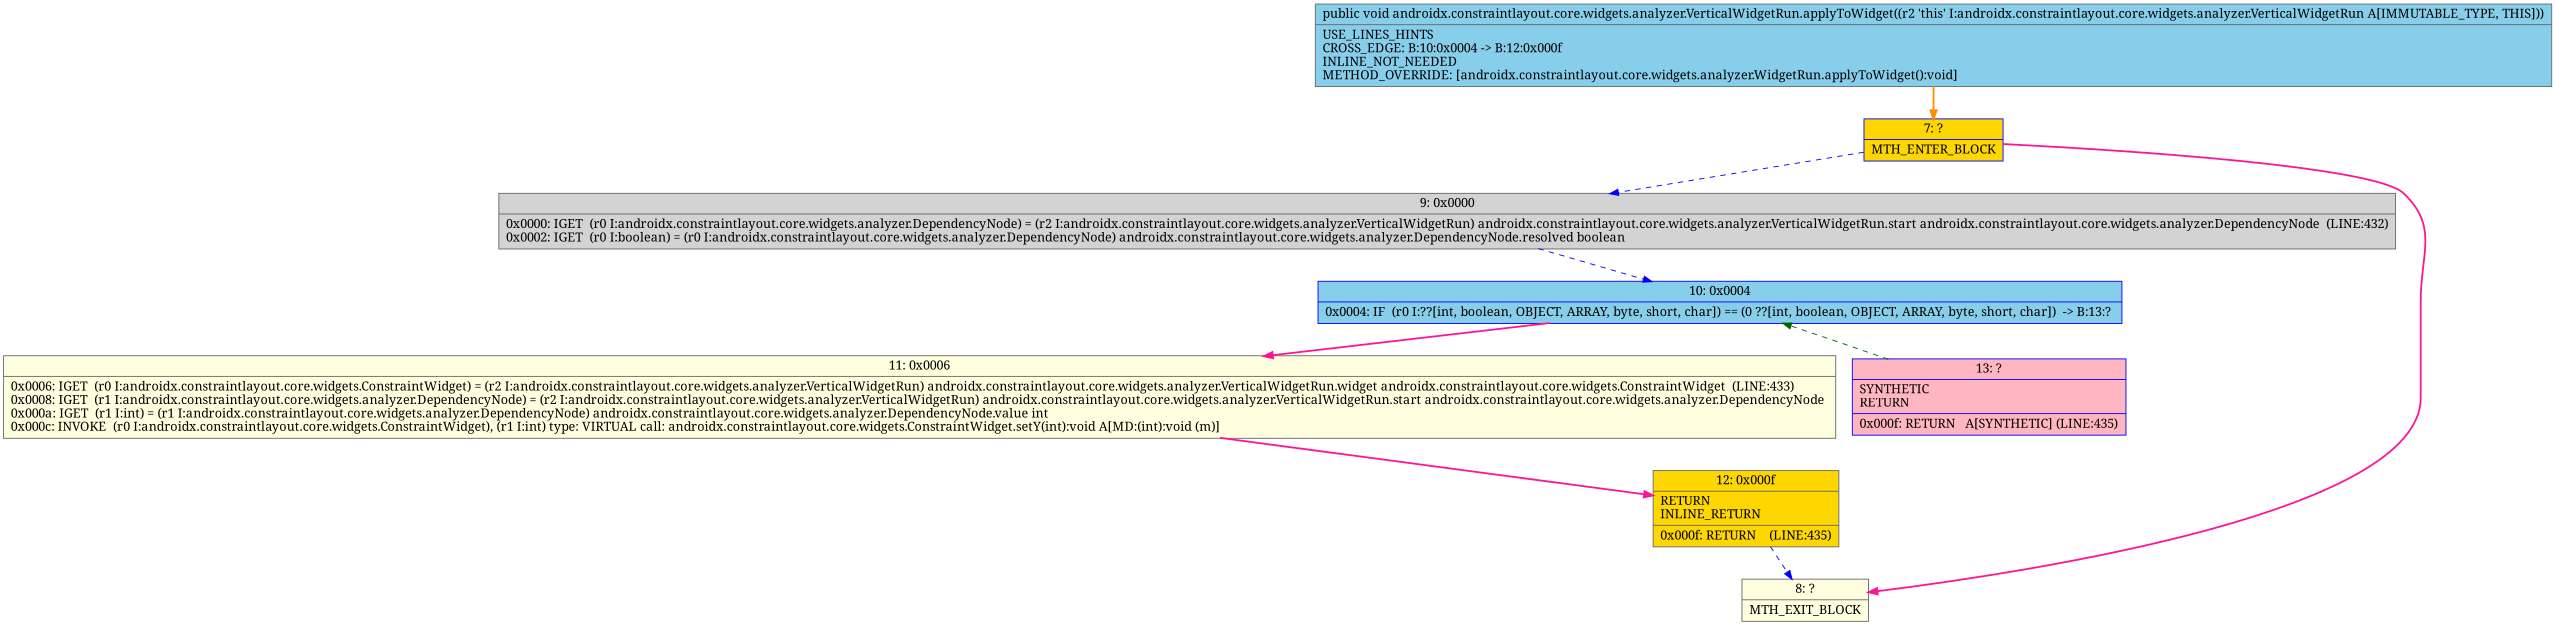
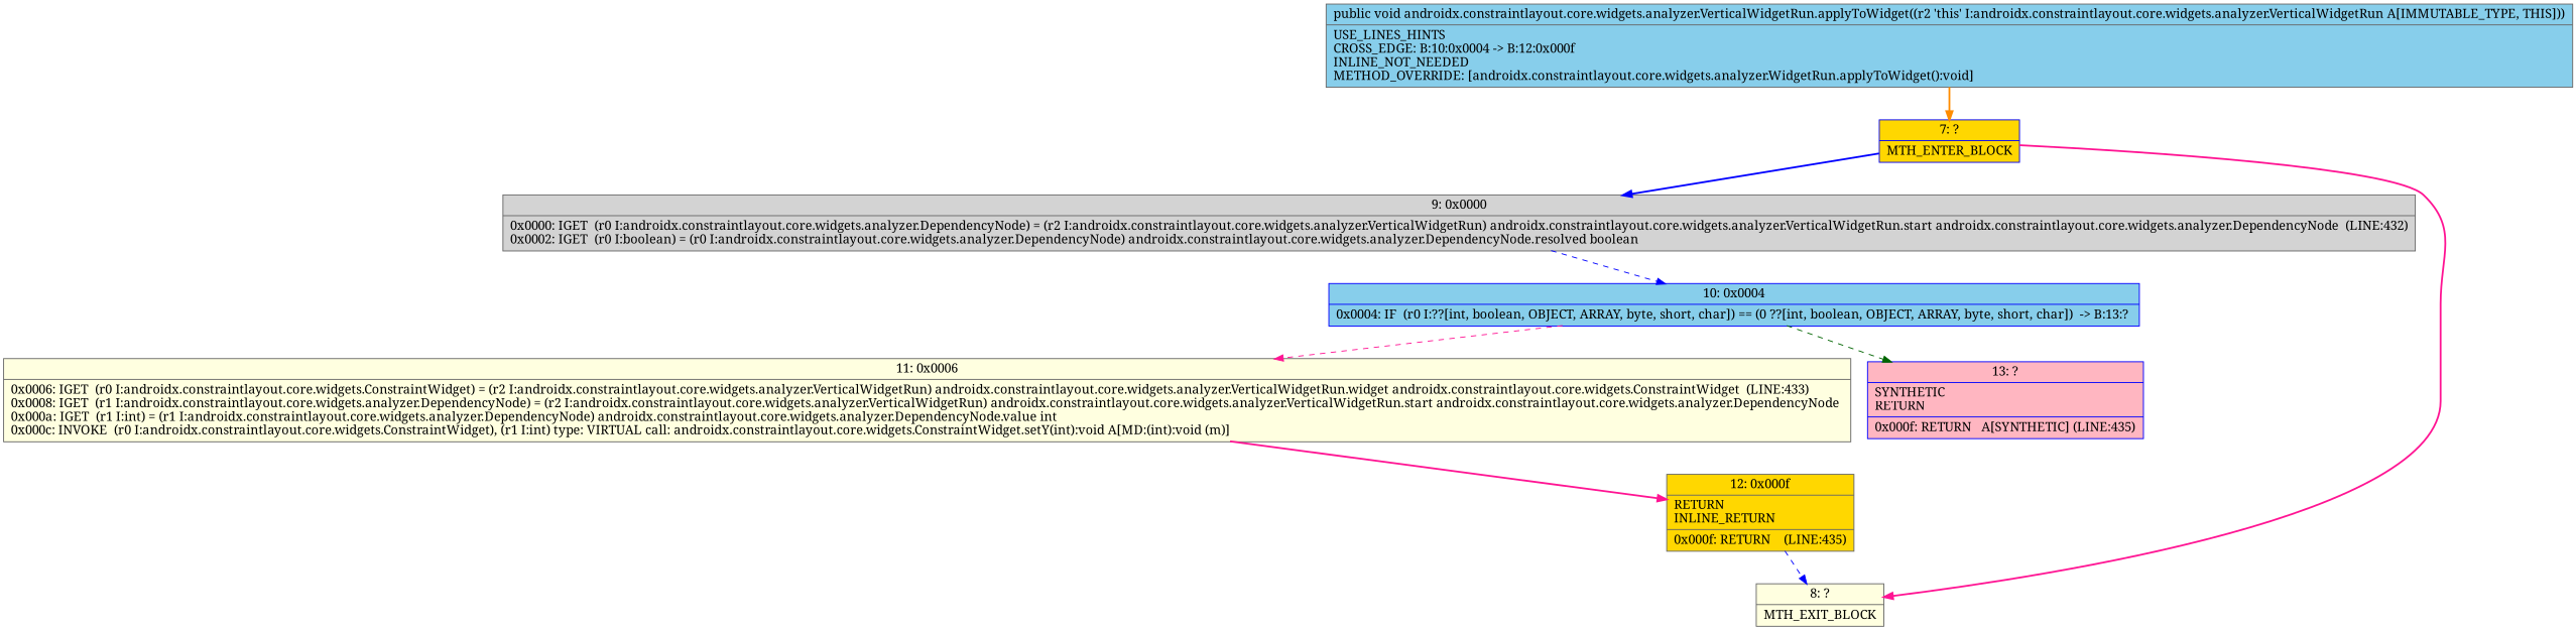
  digraph {
    fontname="Noto Serif"
    node [color=gray40 fillcolor=gold fontname="Noto Serif" shape=record style=filled]
    edge [color=blue fontname="Noto Serif" style=bold]
    n1 [color=blue label="{7\:\ ?|MTH_ENTER_BLOCK\l}"]
    n2 [fillcolor=lightgrey label="{9\:\ 0x0000|0x0000: IGET  (r0 I:androidx.constraintlayout.core.widgets.analyzer.DependencyNode) = (r2 I:androidx.constraintlayout.core.widgets.analyzer.VerticalWidgetRun) androidx.constraintlayout.core.widgets.analyzer.VerticalWidgetRun.start androidx.constraintlayout.core.widgets.analyzer.DependencyNode  (LINE:432)\l0x0002: IGET  (r0 I:boolean) = (r0 I:androidx.constraintlayout.core.widgets.analyzer.DependencyNode) androidx.constraintlayout.core.widgets.analyzer.DependencyNode.resolved boolean \l}"]
    n3 [fillcolor=lightyellow label="{8\:\ ?|MTH_EXIT_BLOCK\l}"]
    n4 [color=blue fillcolor=skyblue label="{10\:\ 0x0004|0x0004: IF  (r0 I:??[int, boolean, OBJECT, ARRAY, byte, short, char]) == (0 ??[int, boolean, OBJECT, ARRAY, byte, short, char])  \-\> B:13:? \l}"]
    n5 [fillcolor=lightyellow label="{11\:\ 0x0006|0x0006: IGET  (r0 I:androidx.constraintlayout.core.widgets.ConstraintWidget) = (r2 I:androidx.constraintlayout.core.widgets.analyzer.VerticalWidgetRun) androidx.constraintlayout.core.widgets.analyzer.VerticalWidgetRun.widget androidx.constraintlayout.core.widgets.ConstraintWidget  (LINE:433)\l0x0008: IGET  (r1 I:androidx.constraintlayout.core.widgets.analyzer.DependencyNode) = (r2 I:androidx.constraintlayout.core.widgets.analyzer.VerticalWidgetRun) androidx.constraintlayout.core.widgets.analyzer.VerticalWidgetRun.start androidx.constraintlayout.core.widgets.analyzer.DependencyNode \l0x000a: IGET  (r1 I:int) = (r1 I:androidx.constraintlayout.core.widgets.analyzer.DependencyNode) androidx.constraintlayout.core.widgets.analyzer.DependencyNode.value int \l0x000c: INVOKE  (r0 I:androidx.constraintlayout.core.widgets.ConstraintWidget), (r1 I:int) type: VIRTUAL call: androidx.constraintlayout.core.widgets.ConstraintWidget.setY(int):void A[MD:(int):void (m)]\l}"]
    n6 [color=blue fillcolor=lightpink label="{13\:\ ?|SYNTHETIC\lRETURN\l|0x000f: RETURN   A[SYNTHETIC] (LINE:435)\l}"]
    n7 [label="{12\:\ 0x000f|RETURN\lINLINE_RETURN\l|0x000f: RETURN    (LINE:435)\l}"]
    n8 [fillcolor=skyblue label="{public void androidx.constraintlayout.core.widgets.analyzer.VerticalWidgetRun.applyToWidget((r2 'this' I:androidx.constraintlayout.core.widgets.analyzer.VerticalWidgetRun A[IMMUTABLE_TYPE, THIS]))  | USE_LINES_HINTS\lCROSS_EDGE: B:10:0x0004 \-\> B:12:0x000f\lINLINE_NOT_NEEDED\lMETHOD_OVERRIDE: [androidx.constraintlayout.core.widgets.analyzer.WidgetRun.applyToWidget():void]\l}"]
-   n1 -> n2 [style=dashed]
+   n1 -> n2
    n1 -> n3 [color=deeppink]
    n2 -> n4 [style=dashed]
-   n4 -> n5 [color=deeppink]
-   n6 -> n4 [color=darkgreen style=dashed]
+   n4 -> n5 [color=deeppink style=dashed]
+   n4 -> n6 [color=darkgreen style=dashed]
    n5 -> n7 [color=deeppink]
    n7 -> n3 [style=dashed]
    n8 -> n1 [color=darkorange]
  }
